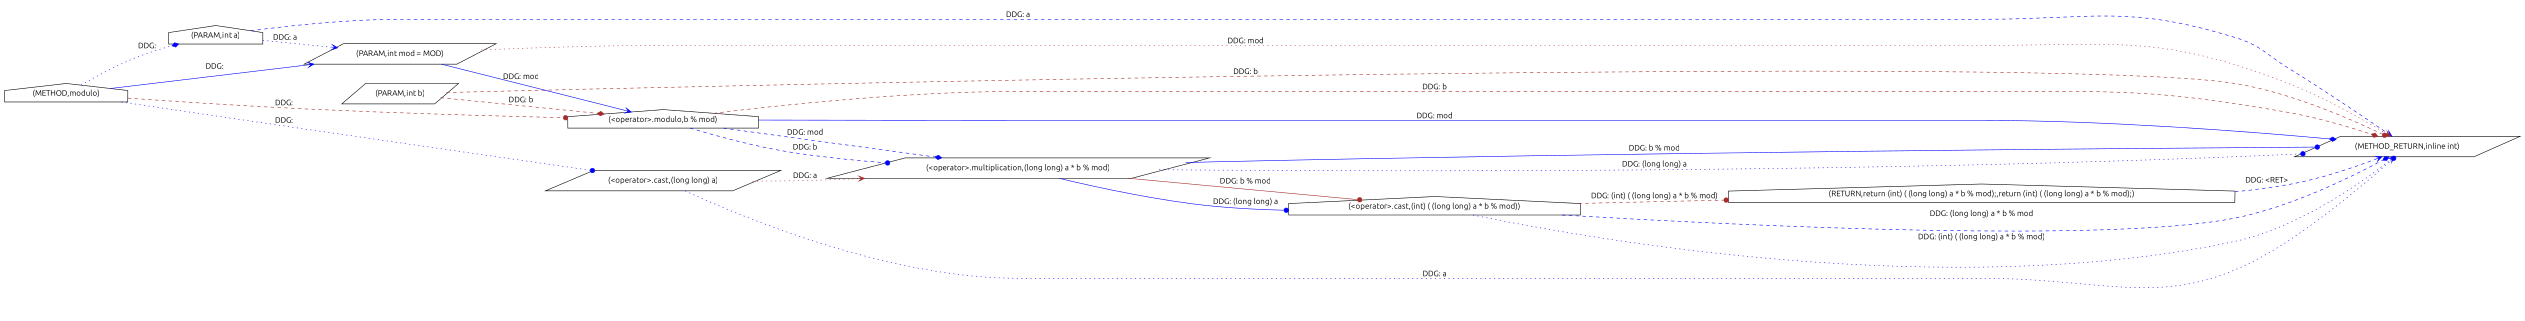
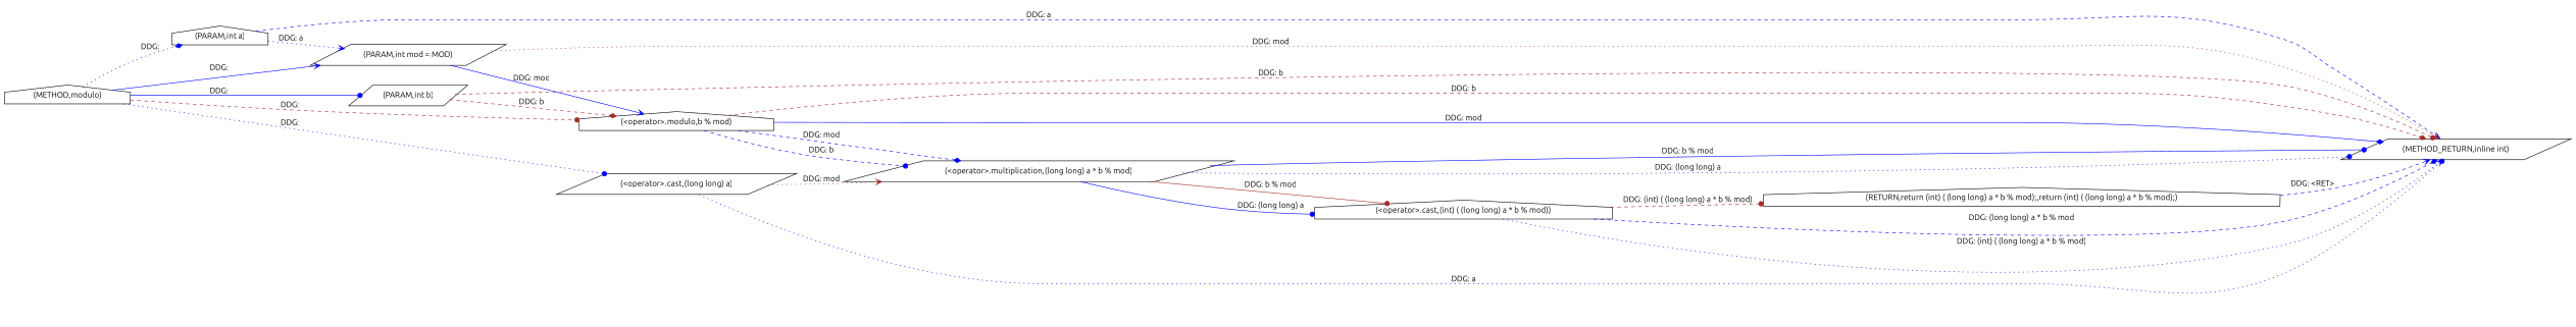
  digraph {
    fontname=Ubuntu
    rankdir=LR
    node [fontname=Ubuntu shape=house]
    edge [arrowhead=dot color=blue fontname=Ubuntu style=dashed]
    n1 [label="(METHOD,modulo)"]
    n2 [label="(PARAM,int a)"]
    n3 [label="(PARAM,int b)" shape=parallelogram]
    n4 [label="(PARAM,int mod = MOD)" shape=parallelogram]
    n5 [label="(<operator>.cast,(long long) a)" shape=parallelogram]
    n6 [label="(<operator>.modulo,b % mod)"]
    n7 [label="(METHOD_RETURN,inline int)" shape=parallelogram]
    n8 [label="(<operator>.multiplication,(long long) a * b % mod)" shape=parallelogram]
    n9 [label="(RETURN,return (int) ( (long long) a * b % mod);,return (int) ( (long long) a * b % mod);)"]
    n10 [label="(<operator>.cast,(int) ( (long long) a * b % mod))"]
    n1 -> n2 [arrowhead=diamond label="DDG: " style=dotted]
+   n1 -> n3 [label="DDG: " style=solid]
    n1 -> n4 [arrowhead=vee label="DDG: " style=solid]
    n1 -> n5 [label="DDG: " style=dotted]
    n1 -> n6 [color=brown label="DDG: "]
    n2 -> n4 [arrowhead=vee label="DDG: a" style=dotted]
    n2 -> n7 [arrowhead=vee label="DDG: a"]
    n3 -> n6 [arrowhead=diamond color=brown label="DDG: b"]
    n3 -> n7 [color=brown label="DDG: b"]
    n4 -> n6 [arrowhead=vee label="DDG: mod" style=solid]
    n4 -> n7 [arrowhead=vee color=brown label="DDG: mod" style=dotted]
    n5 -> n7 [label="DDG: a" style=dotted]
-   n5 -> n8 [arrowhead=vee color=brown label="DDG: a" style=dotted]
+   n5 -> n8 [arrowhead=vee color=brown label="DDG: mod" style=dotted]
    n6 -> n7 [arrowhead=diamond color=brown label="DDG: b"]
    n6 -> n7 [arrowhead=diamond label="DDG: mod" style=solid]
    n6 -> n8 [arrowhead=diamond label="DDG: mod"]
    n6 -> n8 [label="DDG: b"]
    n8 -> n7 [label="DDG: (long long) a" style=dotted]
    n8 -> n7 [label="DDG: b % mod" style=solid]
    n8 -> n10 [label="DDG: (long long) a" style=solid]
    n8 -> n10 [color=brown label="DDG: b % mod" style=solid]
    n9 -> n7 [arrowhead=vee label="DDG: <RET>"]
    n10 -> n7 [arrowhead=diamond label="DDG: (long long) a * b % mod"]
    n10 -> n7 [arrowhead=vee label="DDG: (int) ( (long long) a * b % mod)" style=dotted]
    n10 -> n9 [color=brown label="DDG: (int) ( (long long) a * b % mod)"]
  }
